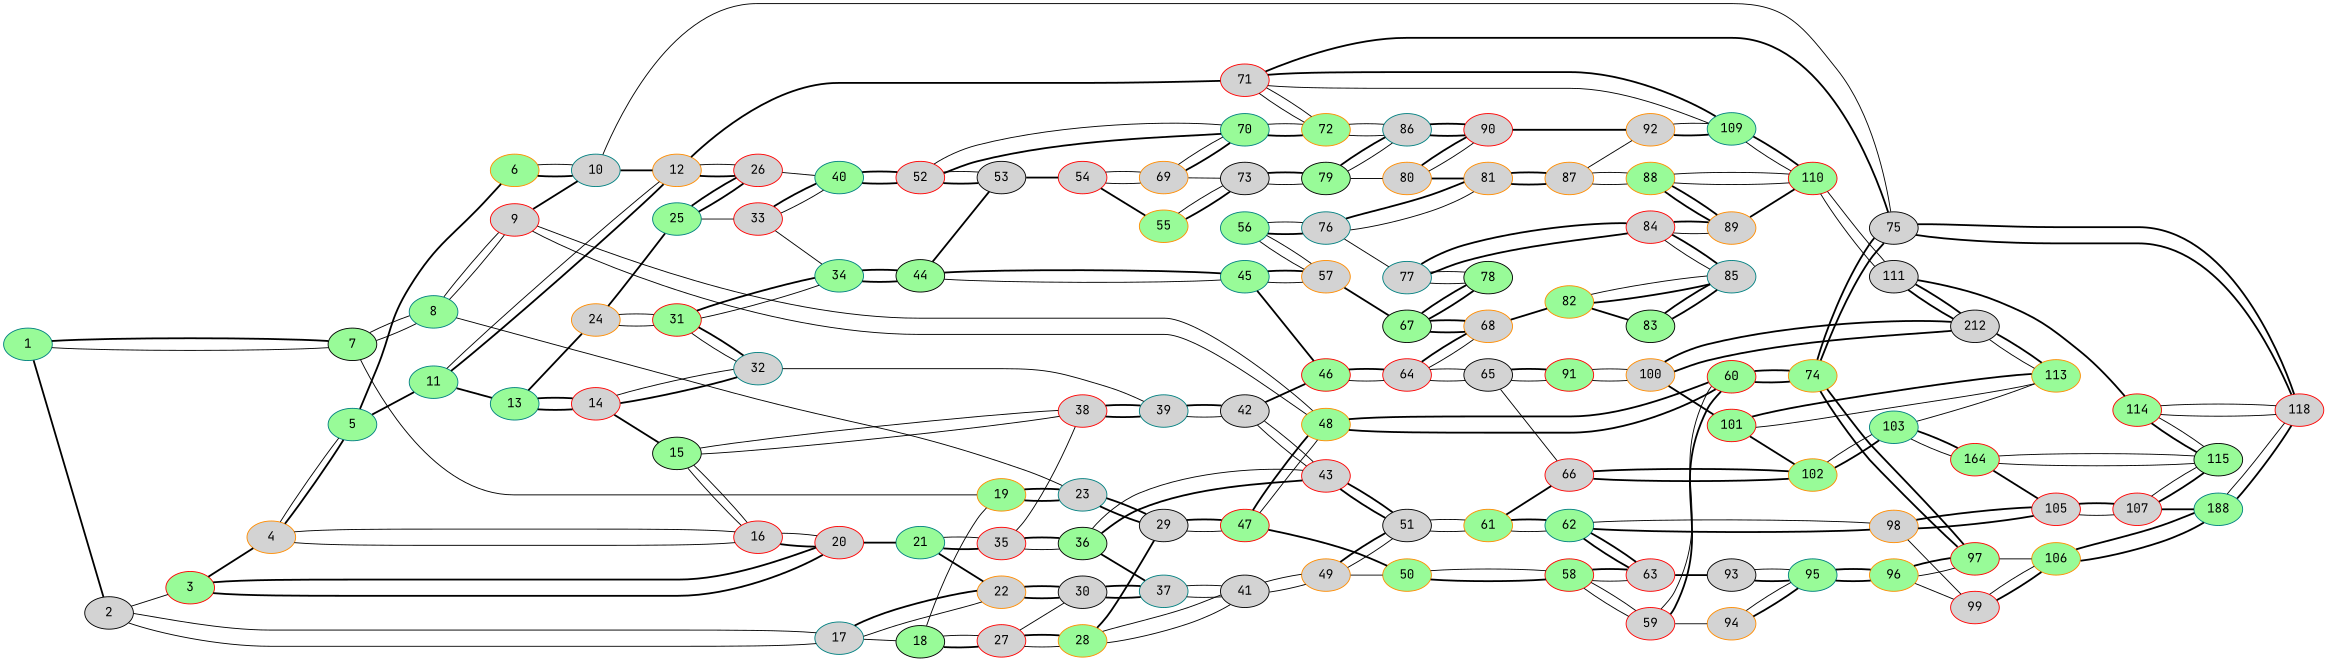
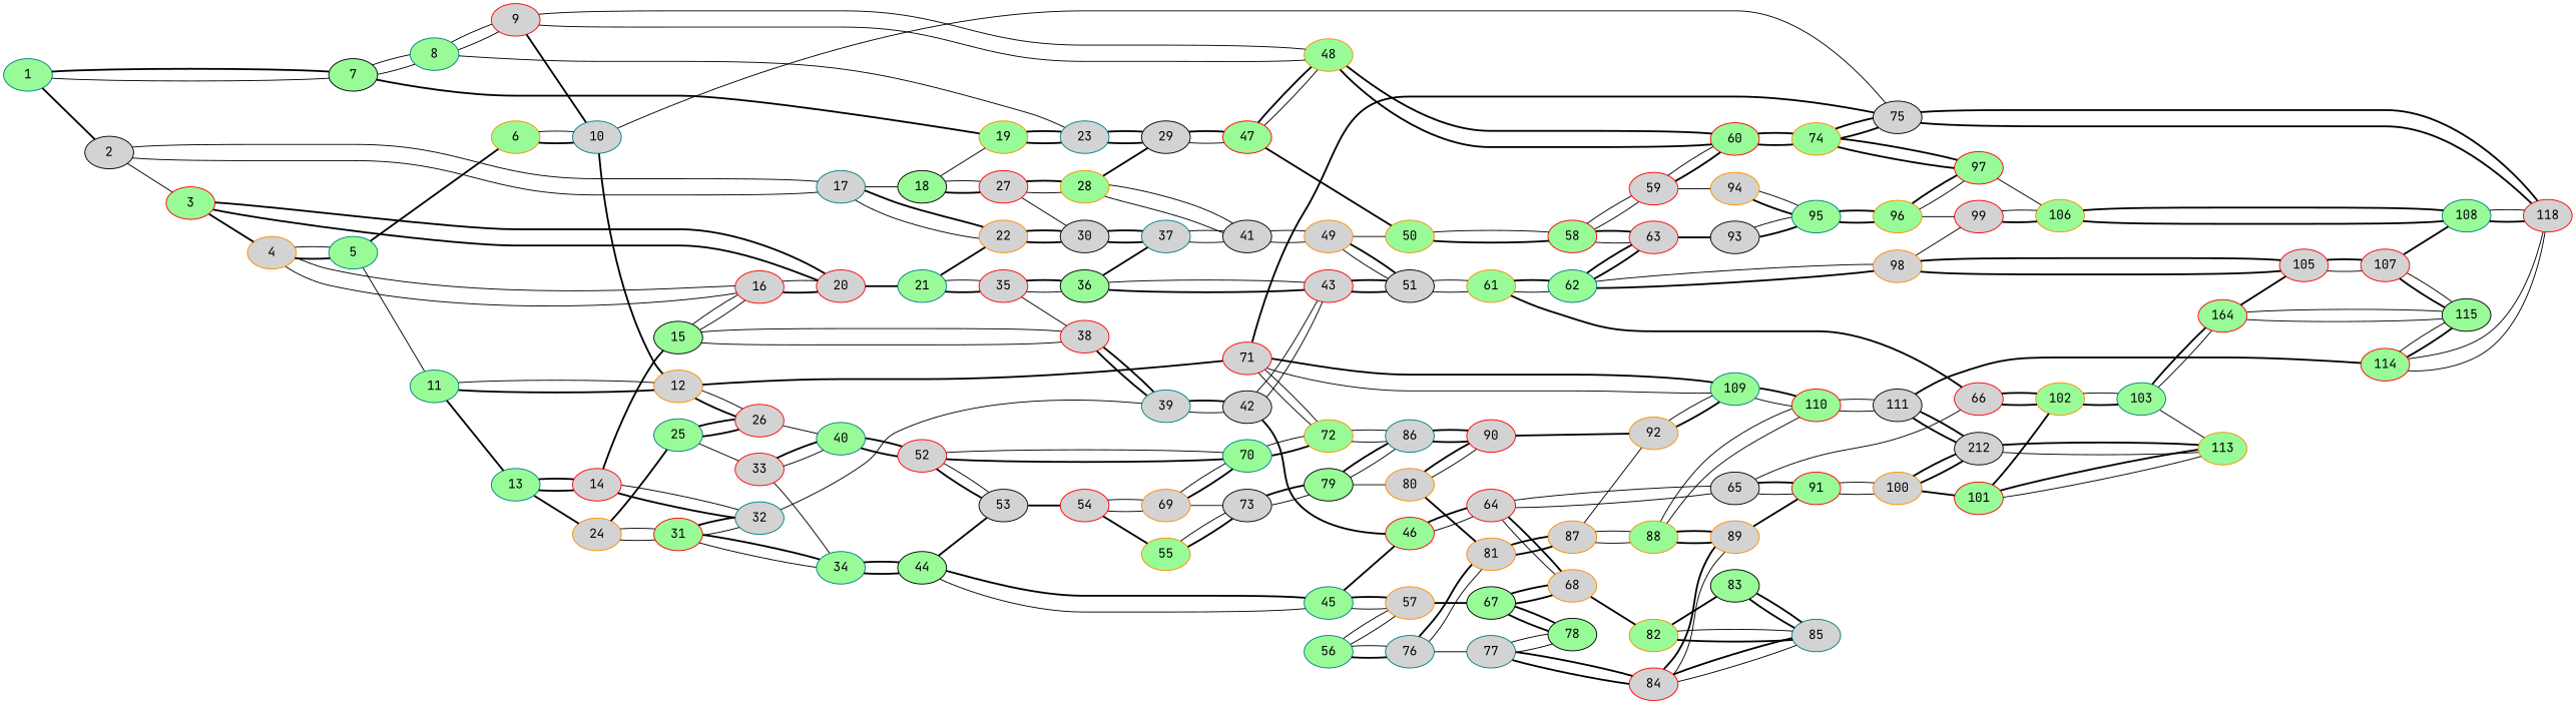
  graph {
    fontname="JetBrains Mono"
    rankdir=LR
    node [color=red fillcolor=lightgrey fontname="JetBrains Mono" style=filled]
    edge [fontname="JetBrains Mono" style=bold]
    1 [color=teal fillcolor=palegreen]
    2 [color=black]
    7 [color=black fillcolor=palegreen]
    3 [fillcolor=palegreen]
    17 [color=teal]
    8 [color=teal fillcolor=palegreen]
    19 [color=darkorange fillcolor=palegreen]
    4 [color=darkorange]
    20
    18 [color=black fillcolor=palegreen]
    22 [color=darkorange]
    5 [color=teal fillcolor=palegreen]
    16
    21 [color=teal fillcolor=palegreen]
    6 [color=darkorange fillcolor=palegreen]
    11 [color=teal fillcolor=palegreen]
    10 [color=teal]
    12 [color=darkorange]
    13 [color=teal fillcolor=palegreen]
    75 [color=black]
    9
    23 [color=teal]
    48 [color=darkorange fillcolor=palegreen]
    29 [color=black]
    60 [fillcolor=palegreen]
    26
    71
    n28 [label=118]
    14
    24 [color=darkorange]
    40 [color=teal fillcolor=palegreen]
    72 [color=darkorange fillcolor=palegreen]
    109 [color=teal fillcolor=palegreen]
    15 [color=black fillcolor=palegreen]
    32 [color=teal]
    25 [color=teal fillcolor=palegreen]
    31 [fillcolor=palegreen]
    38
    39 [color=teal]
    27
    30 [color=black]
    28 [color=darkorange fillcolor=palegreen]
    35
    36 [color=black fillcolor=palegreen]
    37 [color=teal]
    47 [fillcolor=palegreen]
    33
    34 [color=teal fillcolor=palegreen]
    52
    41 [color=black]
    49 [color=darkorange]
    50 [color=darkorange fillcolor=palegreen]
    44 [color=black fillcolor=palegreen]
    42 [color=black]
    45 [color=teal fillcolor=palegreen]
    53 [color=black]
    43
    51 [color=black]
    46 [fillcolor=palegreen]
    70 [color=teal fillcolor=palegreen]
    64
    61 [color=darkorange fillcolor=palegreen]
    57 [color=darkorange]
    54
    67 [color=black fillcolor=palegreen]
    65 [color=black]
    68 [color=darkorange]
    58 [fillcolor=palegreen]
    74 [color=darkorange fillcolor=palegreen]
    59
    63
    62 [color=teal fillcolor=palegreen]
    66
    55 [color=darkorange fillcolor=palegreen]
    69 [color=darkorange]
    73 [color=black]
    56 [color=teal fillcolor=palegreen]
    76 [color=teal]
    79 [color=black fillcolor=palegreen]
    77 [color=teal]
    81 [color=darkorange]
    78 [color=black fillcolor=palegreen]
    94 [color=darkorange]
    93 [color=black]
    95 [color=teal fillcolor=palegreen]
    97 [fillcolor=palegreen]
    98 [color=darkorange]
    102 [color=darkorange fillcolor=palegreen]
    99
    105
    91 [fillcolor=palegreen]
    82 [color=darkorange fillcolor=palegreen]
    100 [color=darkorange]
    103 [color=teal fillcolor=palegreen]
    83 [color=black fillcolor=palegreen]
    85 [color=teal]
    86 [color=teal]
    110 [fillcolor=palegreen]
    90
    80 [color=darkorange]
    106 [color=darkorange fillcolor=palegreen]
    84
    87 [color=darkorange]
    89 [color=darkorange]
    92 [color=darkorange]
    88 [color=darkorange fillcolor=palegreen]
    111 [color=black]
    101 [fillcolor=palegreen]
    n109 [color=black label=212]
    96 [color=darkorange fillcolor=palegreen]
-   108 [color=teal fillcolor=palegreen label=188]
+   108 [color=teal fillcolor=palegreen]
    107
    113 [color=darkorange fillcolor=palegreen]
    n114 [fillcolor=palegreen label=164]
    115 [color=black fillcolor=palegreen]
    114 [fillcolor=palegreen]
    1 -- 2
    1 -- 7 [style=solid]
    1 -- 7
    2 -- 3 [style=solid]
    2 -- 17 [style=solid]
    2 -- 17 [style=solid]
    7 -- 8 [style=solid]
    7 -- 8 [style=solid]
-   7 -- 19 [style=solid]
+   7 -- 19
    3 -- 4
    3 -- 20
    3 -- 20
    17 -- 18 [style=solid]
    17 -- 22 [style=solid]
    17 -- 22
    8 -- 9 [style=solid]
    8 -- 9 [style=solid]
    8 -- 23 [style=solid]
    19 -- 23
    19 -- 23
    4 -- 5
    4 -- 5 [style=solid]
    4 -- 16 [style=solid]
    4 -- 16 [style=solid]
    20 -- 21
    18 -- 19 [style=solid]
    18 -- 27
    18 -- 27 [style=solid]
    22 -- 30
    22 -- 30
    5 -- 6
-   5 -- 11
+   5 -- 11 [style=solid]
    16 -- 20
    16 -- 20 [style=solid]
    21 -- 22
    21 -- 35
    21 -- 35 [style=solid]
    6 -- 10
    6 -- 10 [style=solid]
    11 -- 12
    11 -- 12 [style=solid]
    11 -- 13
    10 -- 12
    10 -- 75 [style=solid]
    12 -- 26
    12 -- 26 [style=solid]
    12 -- 71
    13 -- 14
    13 -- 14
    13 -- 24
    75 -- n28
    75 -- n28
    9 -- 10
    9 -- 48 [style=solid]
    9 -- 48 [style=solid]
    23 -- 29
    23 -- 29
    48 -- 60
    48 -- 60
    29 -- 47 [style=solid]
    29 -- 47
    60 -- 74
    60 -- 74
    26 -- 40 [style=solid]
    71 -- 75
    71 -- 72 [style=solid]
    71 -- 72 [style=solid]
    71 -- 109 [style=solid]
    71 -- 109
    14 -- 15
    14 -- 32
    14 -- 32 [style=solid]
    24 -- 25
    24 -- 31 [style=solid]
    24 -- 31 [style=solid]
    40 -- 52
    40 -- 52
    72 -- 86 [style=solid]
    72 -- 86 [style=solid]
    109 -- 110 [style=solid]
    109 -- 110
    15 -- 16 [style=solid]
    15 -- 16 [style=solid]
    15 -- 38 [style=solid]
    15 -- 38 [style=solid]
    32 -- 39 [style=solid]
    25 -- 26
    25 -- 26
    25 -- 33 [style=solid]
    31 -- 32 [style=solid]
    31 -- 32
    31 -- 34 [style=solid]
    31 -- 34
    38 -- 39
    38 -- 39
    39 -- 42 [style=solid]
    39 -- 42
    27 -- 30 [style=solid]
    27 -- 28 [style=solid]
    27 -- 28
    30 -- 37
    30 -- 37
    28 -- 29
    28 -- 41 [style=solid]
    28 -- 41 [style=solid]
    35 -- 38 [style=solid]
    35 -- 36 [style=solid]
    35 -- 36
    36 -- 37
    36 -- 43
    36 -- 43 [style=solid]
    37 -- 41 [style=solid]
    37 -- 41 [style=solid]
    47 -- 48 [style=solid]
    47 -- 48
    47 -- 50
    33 -- 40 [style=solid]
    33 -- 40
    33 -- 34 [style=solid]
    34 -- 44
    34 -- 44
    52 -- 53
    52 -- 53 [style=solid]
    52 -- 70
    52 -- 70 [style=solid]
    41 -- 49 [style=solid]
    41 -- 49 [style=solid]
    49 -- 50 [style=solid]
    49 -- 51 [style=solid]
    49 -- 51
    50 -- 58
    50 -- 58 [style=solid]
    44 -- 45 [style=solid]
    44 -- 45
    44 -- 53
    42 -- 43 [style=solid]
    42 -- 43 [style=solid]
    42 -- 46
    45 -- 46
    45 -- 57 [style=solid]
    45 -- 57
    53 -- 54
    43 -- 51
    43 -- 51
    51 -- 61 [style=solid]
    51 -- 61 [style=solid]
    46 -- 64 [style=solid]
    46 -- 64
    70 -- 72
    70 -- 72 [style=solid]
    64 -- 65 [style=solid]
    64 -- 65 [style=solid]
    64 -- 68 [style=solid]
    64 -- 68
    61 -- 62 [style=solid]
    61 -- 62
    61 -- 66
    57 -- 67
    54 -- 55
    54 -- 69 [style=solid]
    54 -- 69 [style=solid]
    67 -- 68
    67 -- 68
    67 -- 78
    67 -- 78
    65 -- 66 [style=solid]
    65 -- 91 [style=solid]
    65 -- 91
    68 -- 82
    58 -- 59 [style=solid]
    58 -- 59 [style=solid]
    58 -- 63 [style=solid]
    58 -- 63
    74 -- 75
    74 -- 75
    74 -- 97
    74 -- 97
    59 -- 60
    59 -- 60 [style=solid]
    59 -- 94 [style=solid]
    63 -- 93
    62 -- 63
    62 -- 63
    62 -- 98
    62 -- 98 [style=solid]
    66 -- 102
    66 -- 102
    55 -- 73
    55 -- 73 [style=solid]
    69 -- 70
    69 -- 70 [style=solid]
    69 -- 73 [style=solid]
    73 -- 79 [style=solid]
    73 -- 79
    56 -- 57 [style=solid]
    56 -- 57 [style=solid]
    56 -- 76
    56 -- 76 [style=solid]
    76 -- 77 [style=solid]
    76 -- 81 [style=solid]
    76 -- 81
    79 -- 86 [style=solid]
    79 -- 86
    79 -- 80 [style=solid]
    77 -- 78 [style=solid]
    77 -- 78 [style=solid]
    77 -- 84
    77 -- 84
    81 -- 87
    81 -- 87
    94 -- 95
    94 -- 95 [style=solid]
    93 -- 95
    93 -- 95 [style=solid]
    95 -- 96
    95 -- 96
    97 -- 106 [style=solid]
    98 -- 99 [style=solid]
    98 -- 105
    98 -- 105
    102 -- 103
    102 -- 103 [style=solid]
    99 -- 106
    99 -- 106 [style=solid]
    105 -- 107 [style=solid]
    105 -- 107
    91 -- 100 [style=solid]
    91 -- 100 [style=solid]
    82 -- 83
    82 -- 85
    82 -- 85 [style=solid]
    100 -- 101
    100 -- n109
    100 -- n109
    103 -- 113 [style=solid]
    103 -- n114 [style=solid]
    103 -- n114
    83 -- 85
    83 -- 85
    86 -- 90
    86 -- 90
    110 -- 111 [style=solid]
    110 -- 111 [style=solid]
    90 -- 92
    80 -- 81
    80 -- 90 [style=solid]
    80 -- 90
    106 -- 108
    106 -- 108
    84 -- 85 [style=solid]
    84 -- 85
    84 -- 89 [style=solid]
    84 -- 89
    87 -- 92 [style=solid]
    87 -- 88 [style=solid]
    87 -- 88 [style=solid]
-   89 -- 110
+   89 -- 91
    92 -- 109
    92 -- 109 [style=solid]
    88 -- 110 [style=solid]
    88 -- 110 [style=solid]
    88 -- 89
    88 -- 89
    111 -- n109
    111 -- n109
    111 -- 114
    101 -- 102
    101 -- 113 [style=solid]
    101 -- 113
    n109 -- 113 [style=solid]
    n109 -- 113
    96 -- 97 [style=solid]
    96 -- 97
    96 -- 99 [style=solid]
    108 -- n28
    108 -- n28 [style=solid]
    107 -- 108
    107 -- 115
    107 -- 115 [style=solid]
    n114 -- 105
    n114 -- 115 [style=solid]
    n114 -- 115 [style=solid]
    114 -- n28 [style=solid]
    114 -- n28 [style=solid]
    114 -- 115
    114 -- 115 [style=solid]
  }
